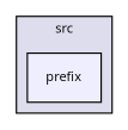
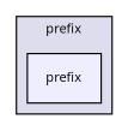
  digraph {
    compound=true
    fontname="Open Sans"
    n1 [fillcolor="#eeeeff" fontname="Open Sans" fontsize=10 label=prefix pencolor=black shape=box style=filled]
    subgraph cluster_1 {
      bgcolor="#ddddee"
      fontsize=10
-     label=src
+     label=prefix
      pencolor=black
      n1
    }
  }
